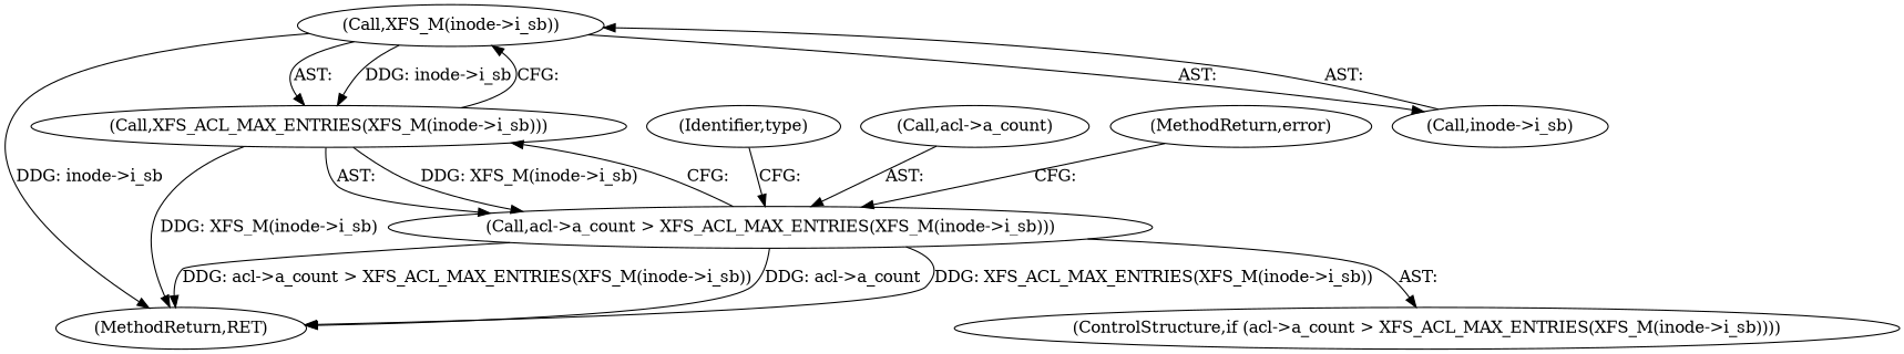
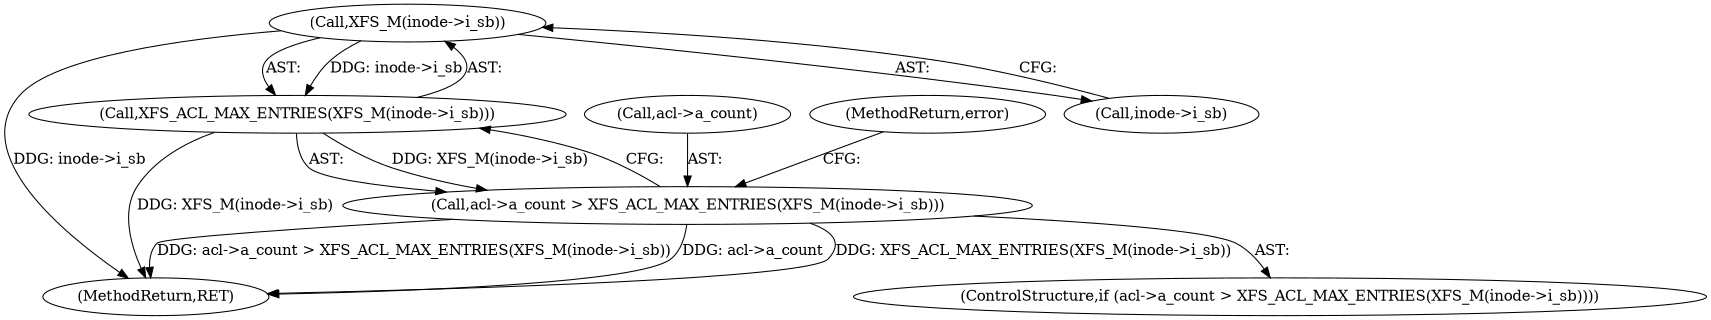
  digraph {
    n1 [label="(Call,XFS_M(inode->i_sb))"]
    n2 [label="(Call,XFS_ACL_MAX_ENTRIES(XFS_M(inode->i_sb)))"]
    n3 [label="(MethodReturn,RET)"]
    n4 [label="(Call,inode->i_sb)"]
    n5 [label="(Call,acl->a_count > XFS_ACL_MAX_ENTRIES(XFS_M(inode->i_sb)))"]
    n6 [label="(ControlStructure,if (acl->a_count > XFS_ACL_MAX_ENTRIES(XFS_M(inode->i_sb))))"]
-   n7 [label="(Identifier,type)"]
    n8 [label="(Call,acl->a_count)"]
    n9 [label="(MethodReturn,error)"]
    n1 -> n2 [label="AST: "]
    n1 -> n2 [label="DDG: inode->i_sb"]
    n1 -> n3 [label="DDG: inode->i_sb"]
    n1 -> n4 [label="AST: "]
-   n2 -> n1 [label="CFG: "]
+   n2 -> n1 [label="AST: "]
    n2 -> n3 [label="DDG: XFS_M(inode->i_sb)"]
    n2 -> n5 [label="AST: "]
    n2 -> n5 [label="DDG: XFS_M(inode->i_sb)"]
-   n4 -> n1 [label="AST: "]
+   n4 -> n1 [label="CFG: "]
    n5 -> n2 [label="CFG: "]
    n5 -> n3 [label="DDG: acl->a_count > XFS_ACL_MAX_ENTRIES(XFS_M(inode->i_sb))"]
    n5 -> n3 [label="DDG: acl->a_count"]
    n5 -> n3 [label="DDG: XFS_ACL_MAX_ENTRIES(XFS_M(inode->i_sb))"]
    n5 -> n6 [label="AST: "]
-   n7 -> n5 [label="CFG: "]
    n8 -> n5 [label="AST: "]
    n9 -> n5 [label="CFG: "]
  }
